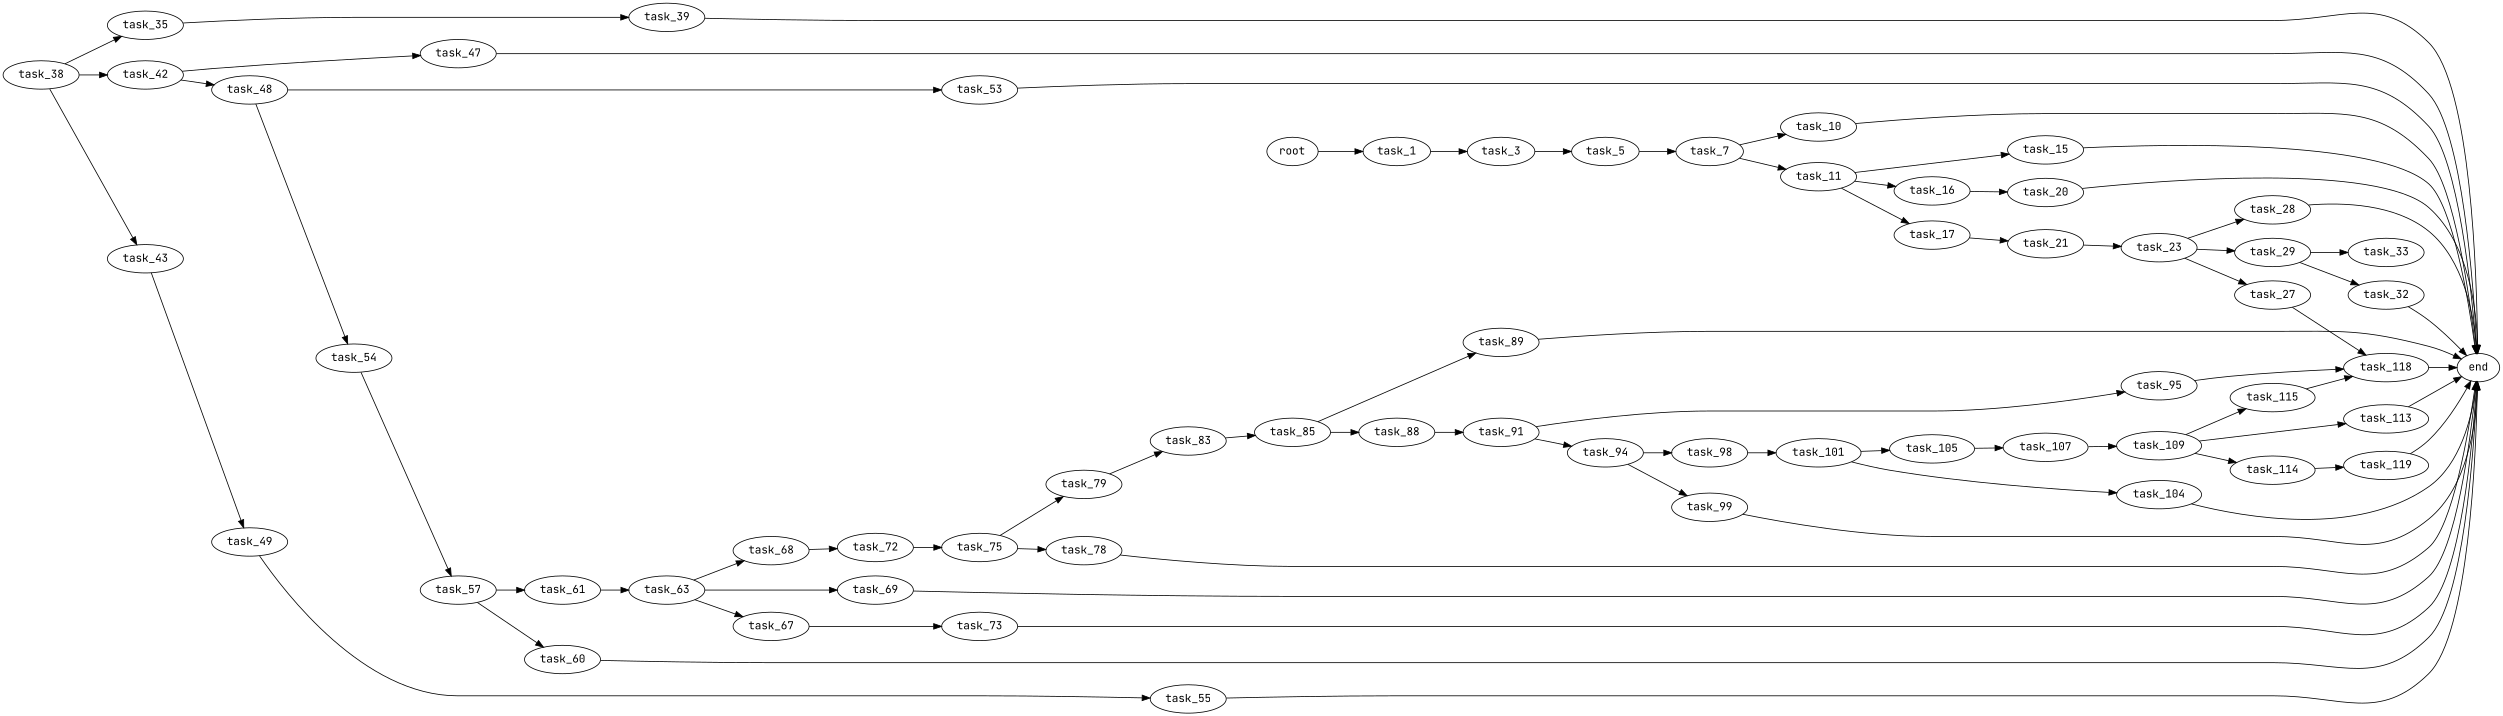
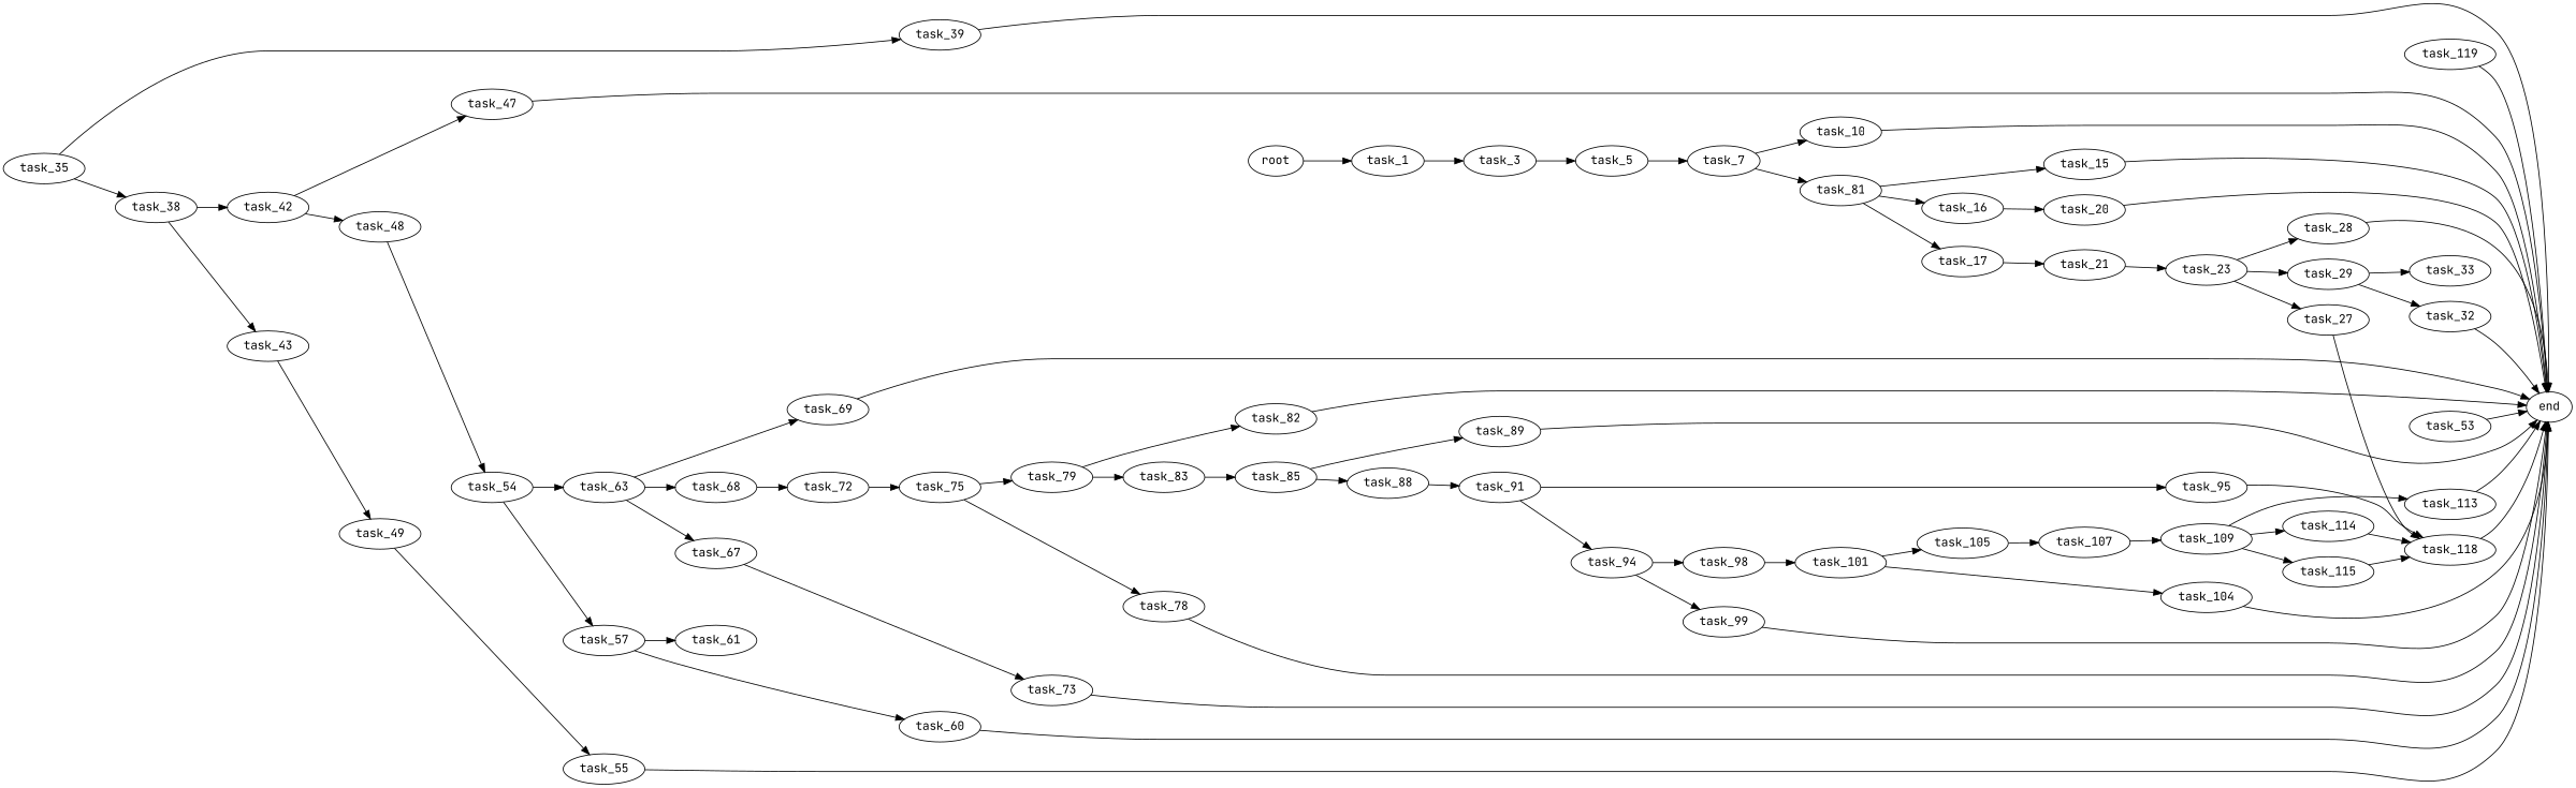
  digraph {
    fontname="JetBrains Mono"
    rankdir=LR
    node [fontname="JetBrains Mono"]
    edge [fontname="JetBrains Mono"]
    root
    task_1
    task_3
    task_5
    task_7
    task_10
-   task_11
+   task_11 [label=task_81]
    end
    task_15
    task_16
    task_17
    task_20
    task_21
    task_23
    task_27
    task_28
    task_29
    task_118
    task_32
    task_33
    task_35
    task_38
    task_39
    task_42
    task_43
    task_47
    task_48
    task_49
    task_53
    task_54
    task_55
    task_57
    task_60
    task_61
    task_63
    task_67
    task_68
    task_69
    task_73
    task_72
    task_75
    task_78
    task_79
+   task_82
    task_83
    task_85
    task_88
    task_89
    task_91
    task_94
    task_95
    task_98
    task_99
    task_101
    task_104
    task_105
    task_107
    task_109
    task_113
    task_114
    task_115
    task_119
    root -> task_1
    task_1 -> task_3
    task_3 -> task_5
    task_5 -> task_7
    task_7 -> task_10
    task_7 -> task_11
    task_10 -> end
    task_11 -> task_15
    task_11 -> task_16
    task_11 -> task_17
    task_15 -> end
    task_16 -> task_20
    task_17 -> task_21
    task_20 -> end
    task_21 -> task_23
    task_23 -> task_27
    task_23 -> task_28
    task_23 -> task_29
    task_27 -> task_118
    task_28 -> end
    task_29 -> task_32
    task_29 -> task_33
    task_118 -> end
    task_32 -> end
-   task_38 -> task_35
+   task_35 -> task_38
    task_35 -> task_39
    task_38 -> task_42
    task_38 -> task_43
    task_39 -> end
    task_42 -> task_47
    task_42 -> task_48
    task_43 -> task_49
    task_47 -> end
-   task_48 -> task_53
    task_48 -> task_54
    task_49 -> task_55
    task_53 -> end
    task_54 -> task_57
    task_55 -> end
    task_57 -> task_60
    task_57 -> task_61
    task_60 -> end
-   task_61 -> task_63
+   task_54 -> task_63
    task_63 -> task_67
    task_63 -> task_68
    task_63 -> task_69
    task_67 -> task_73
    task_68 -> task_72
    task_69 -> end
    task_73 -> end
    task_72 -> task_75
    task_75 -> task_78
    task_75 -> task_79
    task_78 -> end
+   task_79 -> task_82
    task_79 -> task_83
+   task_82 -> end
    task_83 -> task_85
    task_85 -> task_88
    task_85 -> task_89
    task_88 -> task_91
    task_89 -> end
    task_91 -> task_94
    task_91 -> task_95
    task_94 -> task_98
    task_94 -> task_99
    task_95 -> task_118
    task_98 -> task_101
    task_99 -> end
    task_101 -> task_104
    task_101 -> task_105
    task_104 -> end
    task_105 -> task_107
    task_107 -> task_109
    task_109 -> task_113
    task_109 -> task_114
    task_109 -> task_115
    task_113 -> end
-   task_114 -> task_119
+   task_114 -> task_118
    task_115 -> task_118
    task_119 -> end
  }
